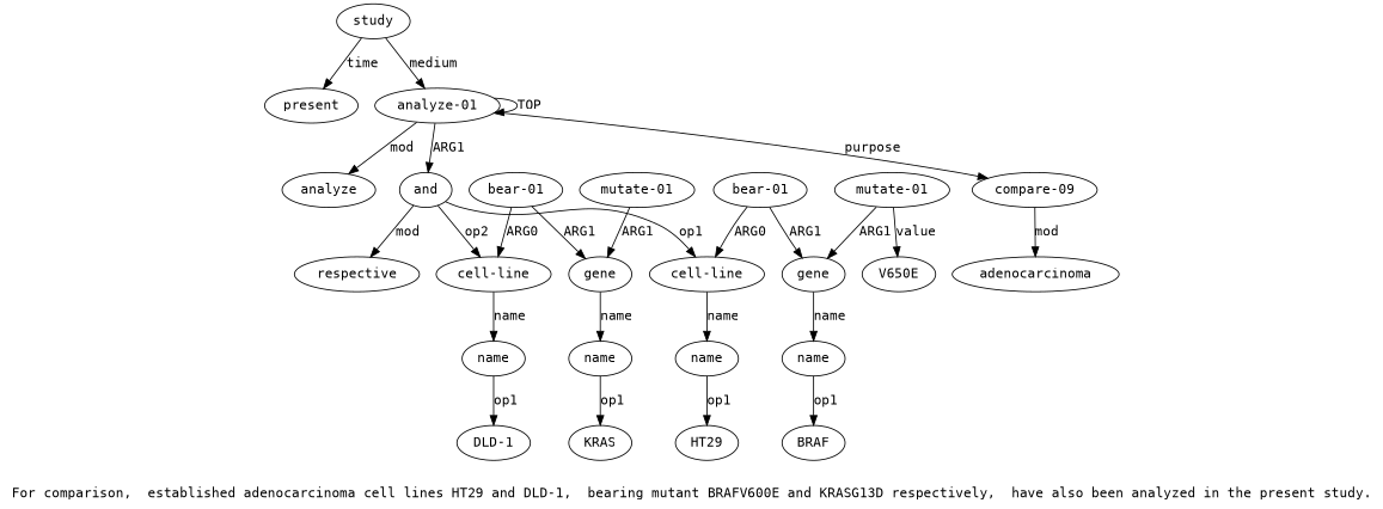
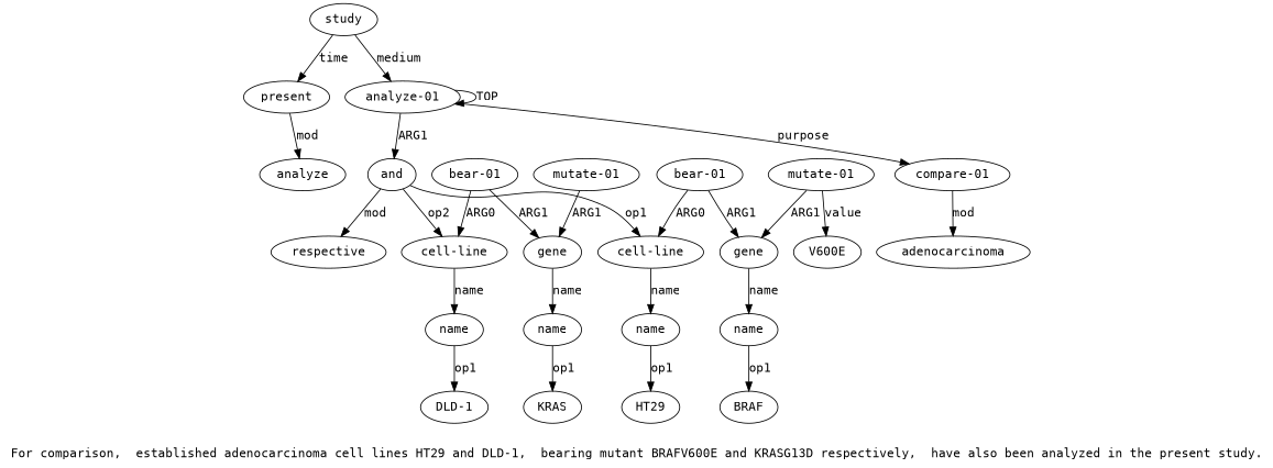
  digraph {
    fontname="DejaVu Sans Mono"
    label="For comparison,  established adenocarcinoma cell lines HT29 and DLD-1,  bearing mutant BRAFV600E and KRASG13D respectively,  have also been analyzed in the present study."
    node [color=black fontname="DejaVu Sans Mono" gold_ind=-1 gold_label=name test_ind=-1 test_label=name]
    edge [color=black fontname="DejaVu Sans Mono" gold_label=op1 test_label=op1]
    n1 [gold_ind=20 gold_label=also label=analyze test_ind=20 test_label=also]
    n2 [gold_label=BRAF label=BRAF test_label=BRAF]
    n3 [gold_ind=1 gold_label=and label=and test_ind=1 test_label=and]
    n4 [gold_ind=16 gold_label=respective label=respective test_ind=16 test_label=respective]
    n5 [gold_ind=8 gold_label="cell-line" label="cell-line" test_ind=8 test_label="cell-line"]
    n6 [gold_ind=2 gold_label="cell-line" label="cell-line" test_ind=2 test_label="cell-line"]
    n7 [gold_ind=14 gold_label=adenocarcinoma label=adenocarcinoma test_ind=14 test_label=adenocarcinoma]
    n8 [gold_ind=9 label=name test_ind=9]
    n9 [gold_ind=3 label=name test_ind=3]
-   n10 [gold_ind=17 gold_label="compare-01" label="compare-09" test_ind=17 test_label="compare-01"]
+   n10 [gold_ind=17 gold_label="compare-01" label="compare-01" test_ind=17 test_label="compare-01"]
    n11 [gold_ind=11 gold_label=gene label=gene test_ind=11 test_label=gene]
    n12 [gold_ind=12 label=name test_ind=12]
    n13 [gold_label=KRAS label=KRAS test_label=KRAS]
    n14 [gold_ind=10 gold_label="bear-01" label="bear-01" test_ind=10 test_label="bear-01"]
    n15 [gold_label="DLD-1" label="DLD-1" test_label="DLD-1"]
    n16 [gold_ind=13 gold_label="mutate-01" label="mutate-01" test_ind=13 test_label="mutate-01"]
    n17 [gold_ind=19 gold_label=present label=present test_ind=19 test_label=present]
    n18 [gold_ind=18 gold_label=study label=study test_ind=18 test_label=study]
    n19 [gold_ind=0 gold_label="analyze-01" label="analyze-01" test_ind=0 test_label="analyze-01"]
    n20 [gold_label=HT29 label=HT29 test_label=HT29]
    n21 [gold_ind=5 gold_label=gene label=gene test_ind=5 test_label=gene]
    n22 [gold_ind=6 label=name test_ind=6]
    n23 [gold_ind=4 gold_label="bear-01" label="bear-01" test_ind=4 test_label="bear-01"]
    n24 [gold_ind=7 gold_label="mutate-01" label="mutate-01" test_ind=7 test_label="mutate-01"]
-   n25 [gold_label=V600E label=V650E test_label=V600E]
+   n25 [gold_label=V600E label=V600E test_label=V600E]
    n3 -> n4 [gold_label=mod label=mod test_label=mod]
    n3 -> n5 [gold_label=op2 label=op2 test_label=op2]
    n3 -> n6 [label=op1]
    n5 -> n8 [gold_label=name label=name test_label=name]
    n6 -> n9 [gold_label=name label=name test_label=name]
    n8 -> n15 [label=op1]
    n9 -> n20 [label=op1]
    n10 -> n7 [gold_label=mod label=mod test_label=mod]
    n11 -> n12 [gold_label=name label=name test_label=name]
    n12 -> n13 [label=op1]
    n14 -> n5 [gold_label=ARG0 label=ARG0 test_label=ARG0]
    n14 -> n11 [gold_label=ARG1 label=ARG1 test_label=ARG1]
    n16 -> n11 [gold_label=ARG1 label=ARG1 test_label=ARG1]
    n18 -> n17 [gold_label=time label=time test_label=time]
    n18 -> n19 [gold_label=medium label=medium test_label=medium]
-   n19 -> n1 [gold_label=mod label=mod test_label=mod]
+   n17 -> n1 [gold_label=mod label=mod test_label=mod]
    n19 -> n3 [gold_label=ARG1 label=ARG1 test_label=ARG1]
    n19 -> n10 [gold_label=purpose label=purpose test_label=purpose]
    n19 -> n19 [gold_label=TOP label=TOP test_label=TOP]
    n21 -> n22 [gold_label=name label=name test_label=name]
    n22 -> n2 [label=op1]
    n23 -> n6 [gold_label=ARG0 label=ARG0 test_label=ARG0]
    n23 -> n21 [gold_label=ARG1 label=ARG1 test_label=ARG1]
    n24 -> n21 [gold_label=ARG1 label=ARG1 test_label=ARG1]
    n24 -> n25 [gold_label=value label=value test_label=value]
  }
